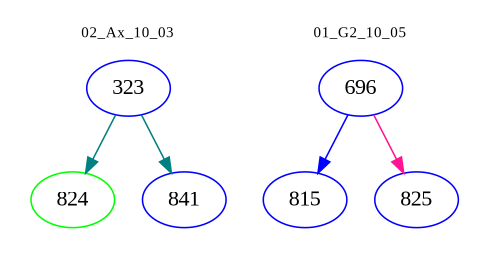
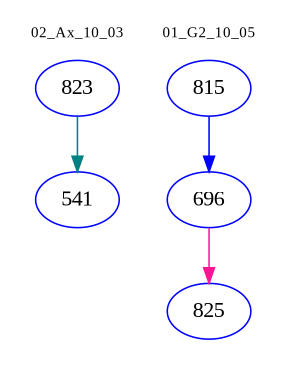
  digraph {
    fontname="Liberation Serif"
    node [color=blue fontname="Liberation Serif"]
    edge [color=teal fontname="Liberation Serif"]
-   n1 [label=323]
-   n2 [color=green label=824]
-   n3 [label=841]
+   n1 [label=823]
+   n3 [label=541]
    n4 [label=696]
    n5 [label=815]
    n6 [label=825]
    subgraph cluster_1 {
      color=white
      fontsize=10
      label="02_Ax_10_03"
      n1
-     n2
      n3
    }
    subgraph cluster_2 {
      color=white
      fontsize=10
      label="01_G2_10_05"
      n4
      n5
      n6
    }
-   n1 -> n2
    n1 -> n3
-   n4 -> n5 [color=blue]
+   n5 -> n4 [color=blue]
    n4 -> n6 [color=deeppink]
  }
